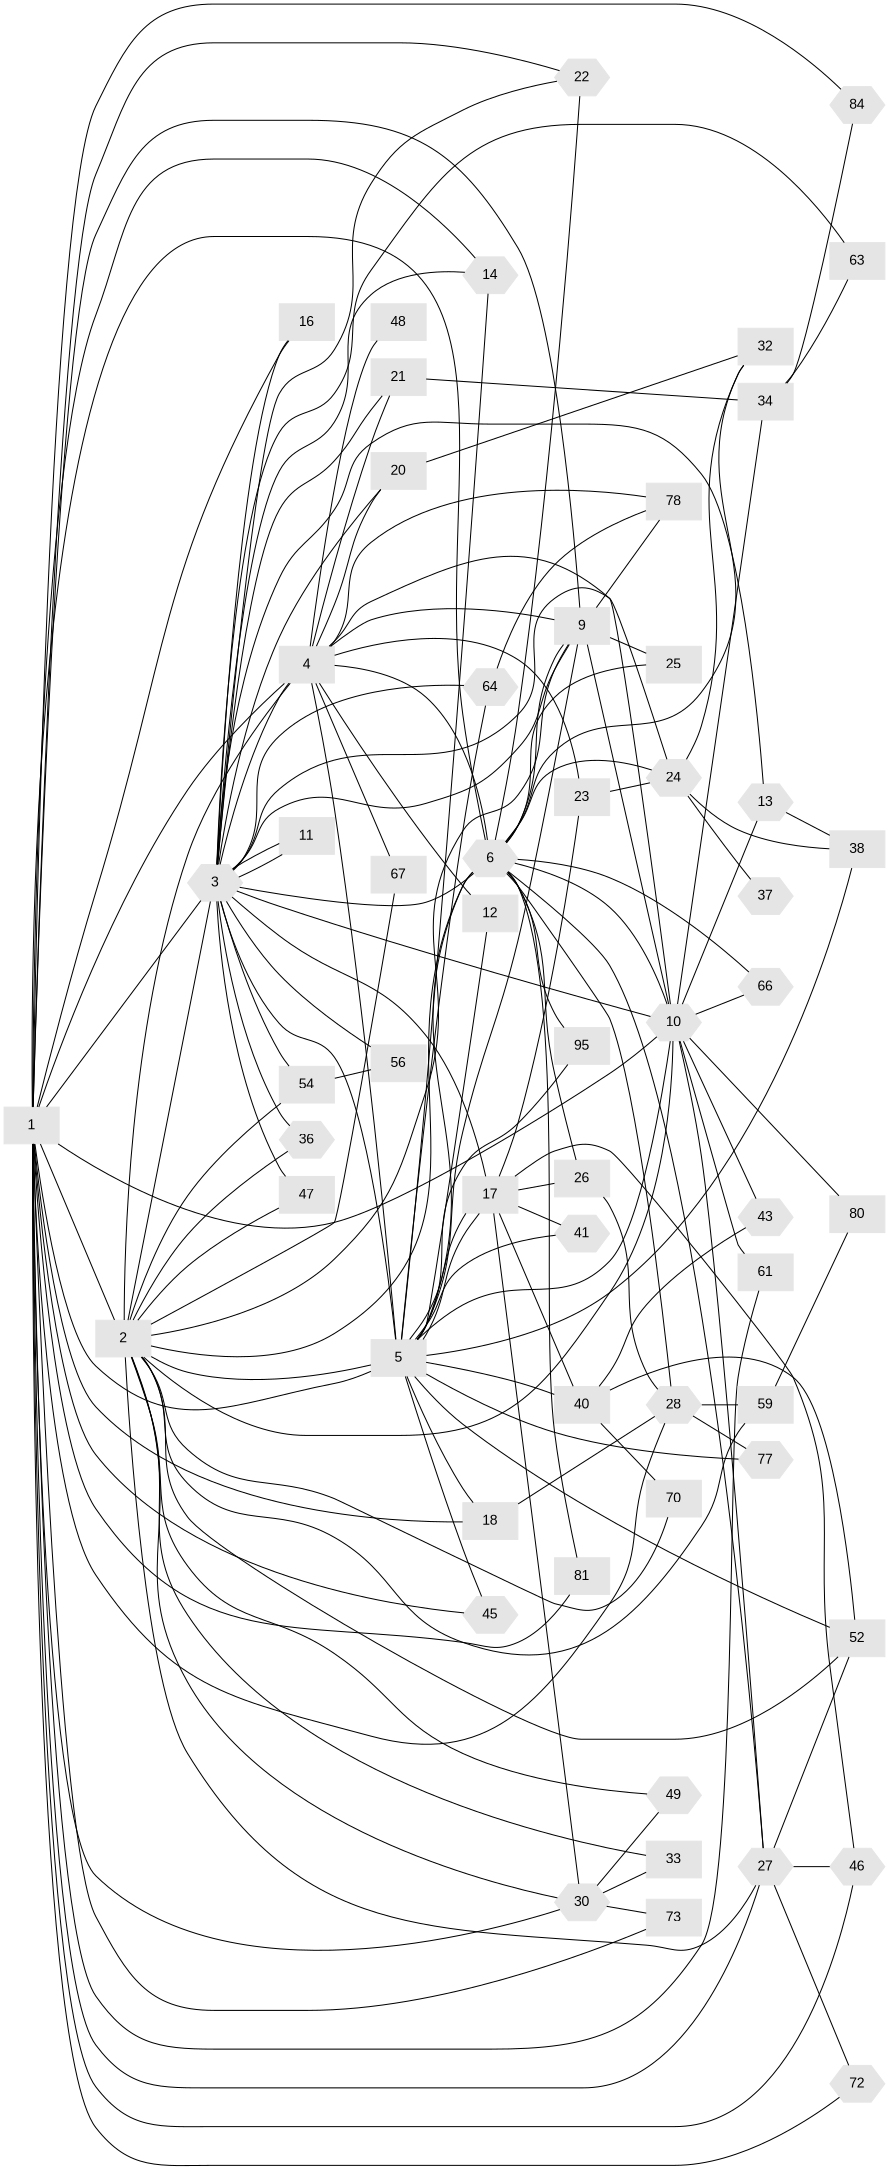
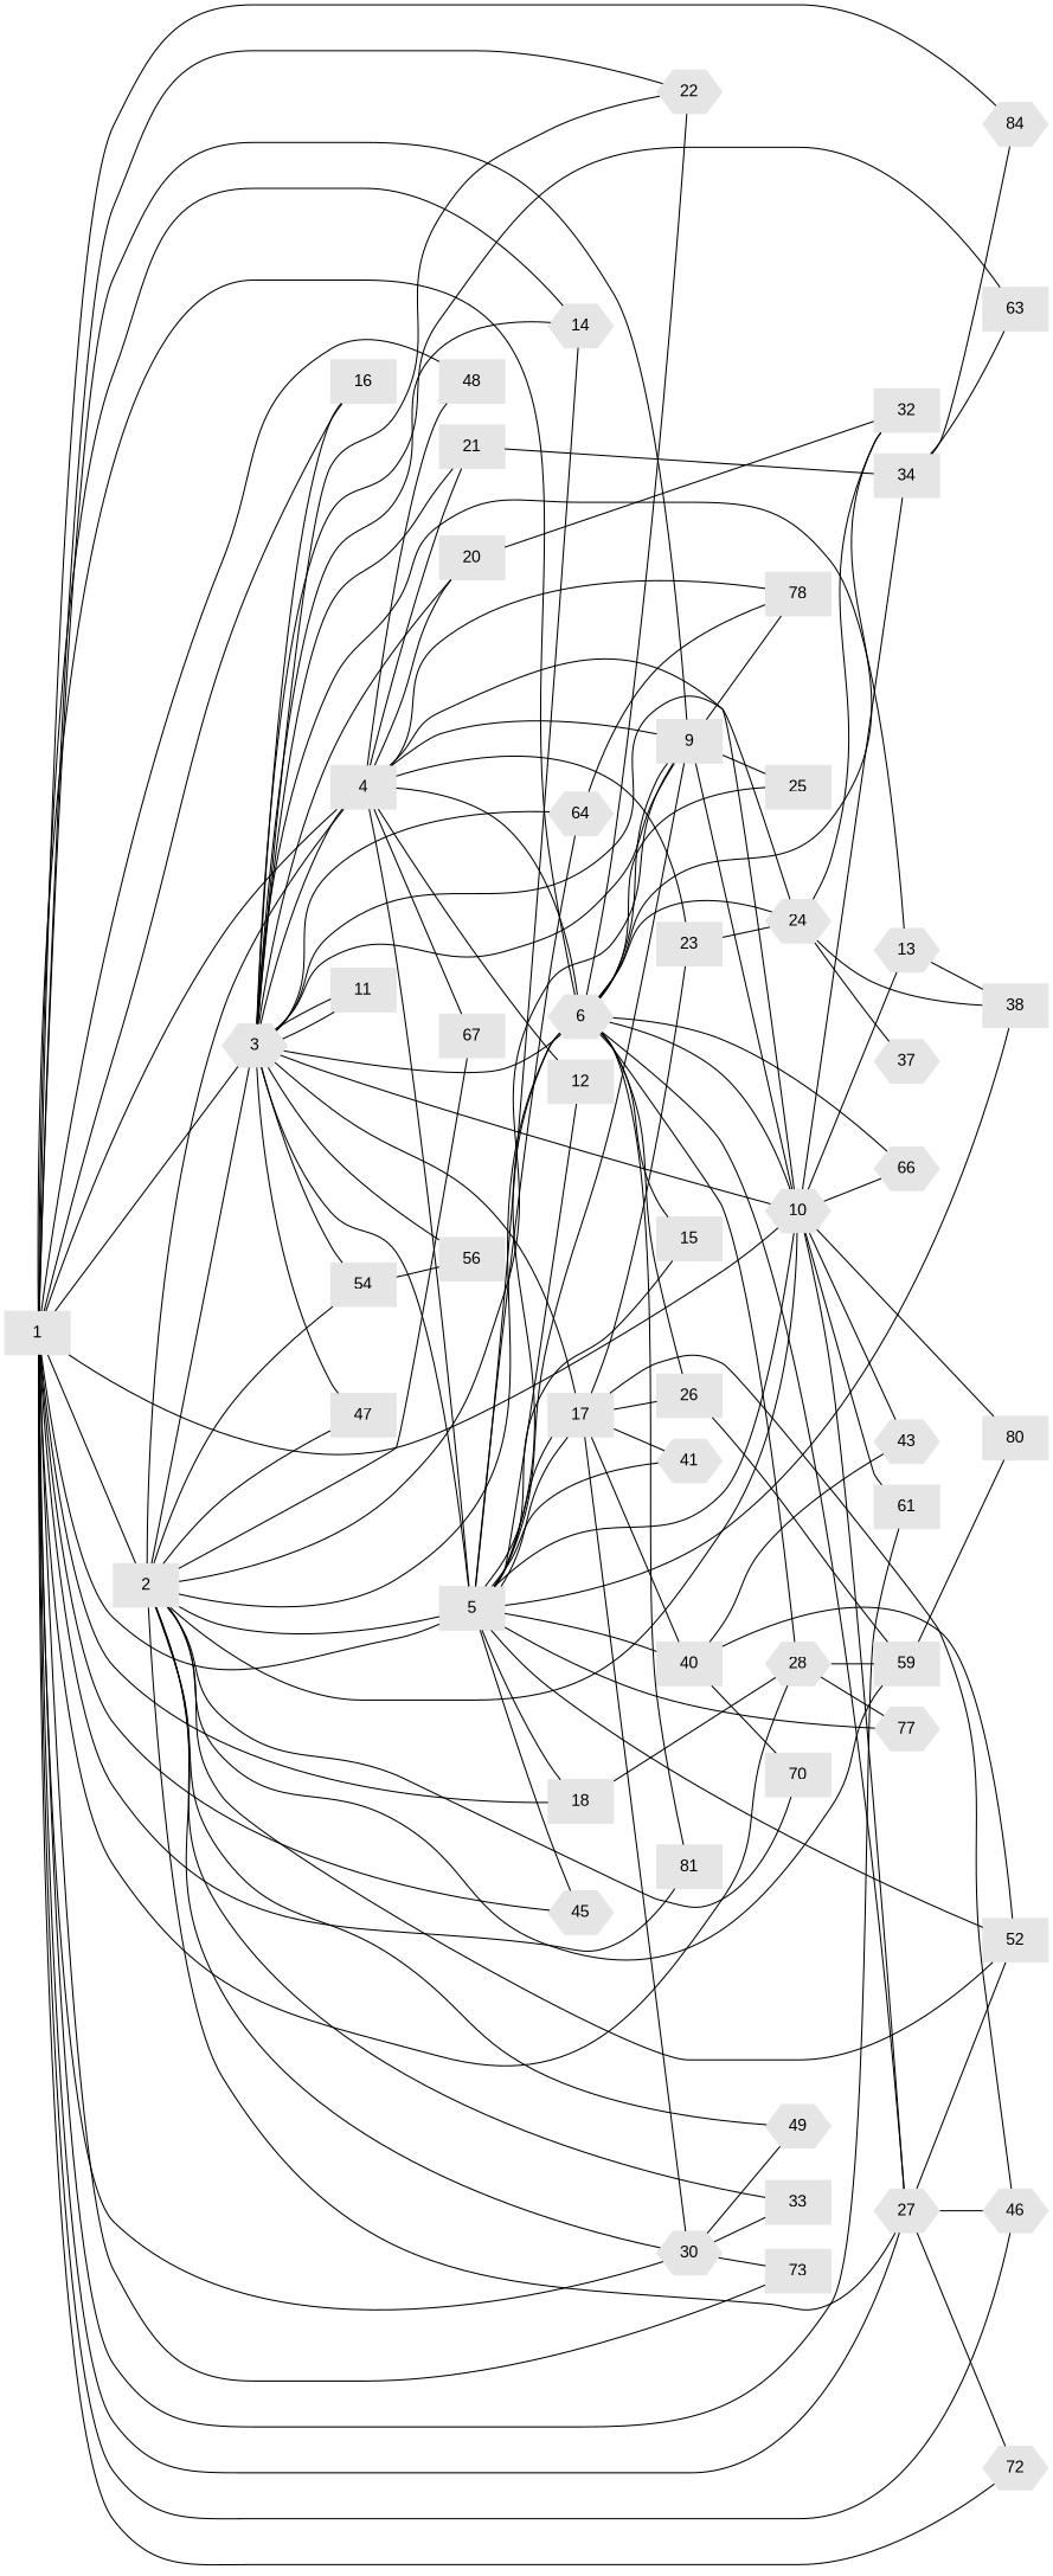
  graph {
    fontname="Liberation Sans"
    rankdir=LR
    node [color=gray90 fontname="Liberation Sans" shape=box style=filled]
    edge [fontname="Liberation Sans"]
    1 [super="+8"]
    2 [super="+7"]
    3 [shape=hexagon super="+19"]
    4 [super="+71"]
    5 [super="+42"]
    6 [shape=hexagon super="+39"]
    9
    10 [shape=hexagon super="+60"]
    14 [shape=hexagon]
    16 [super="+68"]
    18
    22 [shape=hexagon super="+84"]
    27 [shape=hexagon super="+72"]
    28 [shape=hexagon super="+50"]
    30 [shape=hexagon super="+31"]
    45 [shape=hexagon]
    46 [shape=hexagon super="+51"]
    48
    61
    n20 [label=72 shape=hexagon]
    73
    n22 [label=84 shape=hexagon]
    81
    33
-   36 [shape=hexagon]
    47
    49 [shape=hexagon]
    52 [super="+57"]
    54
    59 [super="+79"]
    67
    70
    11
    13 [shape=hexagon super="+69"]
    17 [super="+35"]
    20 [super="+53"]
    21
    24 [shape=hexagon super="+76"]
    56
    63
    64 [shape=hexagon]
    12
    23
    78 [super="+82"]
-   15 [label=95]
+   15
    38 [super="+83"]
    40 [super="+58"]
    41 [shape=hexagon]
    77 [shape=hexagon]
    25 [super="+44"]
    26 [super="+65"]
    32
    66 [shape=hexagon]
    34 [super="+75"]
    43 [shape=hexagon]
    80
    37 [shape=hexagon]
    1 -- 2 [weight=4]
    1 -- 3 [weight=2]
    1 -- 4 [weight=2]
    1 -- 5 [weight=2]
    1 -- 6 [weight=3]
    1 -- 9 [weight=2]
    1 -- 10 [weight=2]
    1 -- 14
    1 -- 16 [weight=2]
    1 -- 18
    1 -- 22
    1 -- 27
    1 -- 28
    1 -- 30
    1 -- 45
    1 -- 46
+   1 -- 48
    1 -- 61
    1 -- n20
    1 -- 73
    1 -- n22
    1 -- 81
    2 -- 3 [weight=2]
    2 -- 4 [weight=2]
    2 -- 5 [weight=2]
    2 -- 6 [weight=2]
    2 -- 9 [weight=2]
    2 -- 10 [weight=2]
    2 -- 27
    2 -- 30
    2 -- 33
-   2 -- 36
    2 -- 47
    2 -- 49
    2 -- 52
    2 -- 54
    2 -- 59 [weight=2]
    2 -- 67
    2 -- 70
    3 -- 4
    3 -- 5 [weight=2]
    3 -- 6
    3 -- 9
    3 -- 10 [weight=2]
    3 -- 14
    3 -- 16
    3 -- 22
-   3 -- 36
    3 -- 47
    3 -- 54
    3 -- 11
    3 -- 11
    3 -- 13
    3 -- 17
    3 -- 20
    3 -- 21
    3 -- 24
    3 -- 56
    3 -- 63
    3 -- 64
    4 -- 5
    4 -- 6
    4 -- 9 [weight=2]
    4 -- 10
    4 -- 48
    4 -- 67
    4 -- 20
    4 -- 21
    4 -- 12
    4 -- 23
    4 -- 78
    5 -- 6
    5 -- 9
    5 -- 10
    5 -- 14
    5 -- 18
    5 -- 45
    5 -- 52
    5 -- 17
    5 -- 17
    5 -- 64
    5 -- 12
    5 -- 15
    5 -- 38
    5 -- 40
    5 -- 41
    5 -- 77
    6 -- 9
    6 -- 10
    6 -- 22
    6 -- 27
    6 -- 28
    6 -- 81
    6 -- 24
    6 -- 15
    6 -- 25 [weight=2]
    6 -- 26
    6 -- 32
    6 -- 66
    9 -- 10
    9 -- 78
    9 -- 25
    10 -- 27
    10 -- 61
    10 -- 13 [weight=2]
    10 -- 66
    10 -- 34
    10 -- 43
    10 -- 80
    18 -- 28
    27 -- 46
    27 -- n20
    27 -- 52
    28 -- 59
    28 -- 77
    30 -- 73
    30 -- 33
    30 -- 49
    54 -- 56
    59 -- 80
    13 -- 38
    17 -- 30
    17 -- 46
    17 -- 23
    17 -- 40
    17 -- 41
    17 -- 26
    20 -- 32
    21 -- 34
    24 -- 38
    24 -- 32
    24 -- 37
    64 -- 78
    23 -- 24
    40 -- 52
    40 -- 70
    40 -- 43
-   26 -- 28
+   26 -- 59
    34 -- n22
    34 -- 63
  }
